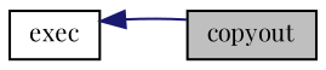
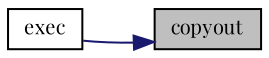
  digraph {
    rankdir=RL
    fontname="Playfair Display"
    node [color=black fontname="Playfair Display" fontsize=10 shape=record style=filled]
    n1 [fillcolor=grey75 fontcolor=black height=0.2 label=copyout width=0.4]
    n2 [fillcolor=white height=0.2 label=exec width=0.4]
-   n2 -> n1 [color=midnightblue dir=back fontname="Playfair Display" fontsize=10 labelfontname=Helvetica labelfontsize=10 style=solid]
+   n1 -> n2 [color=midnightblue dir=back fontname="Playfair Display" fontsize=10 labelfontname=Helvetica labelfontsize=10 style=solid]
  }
